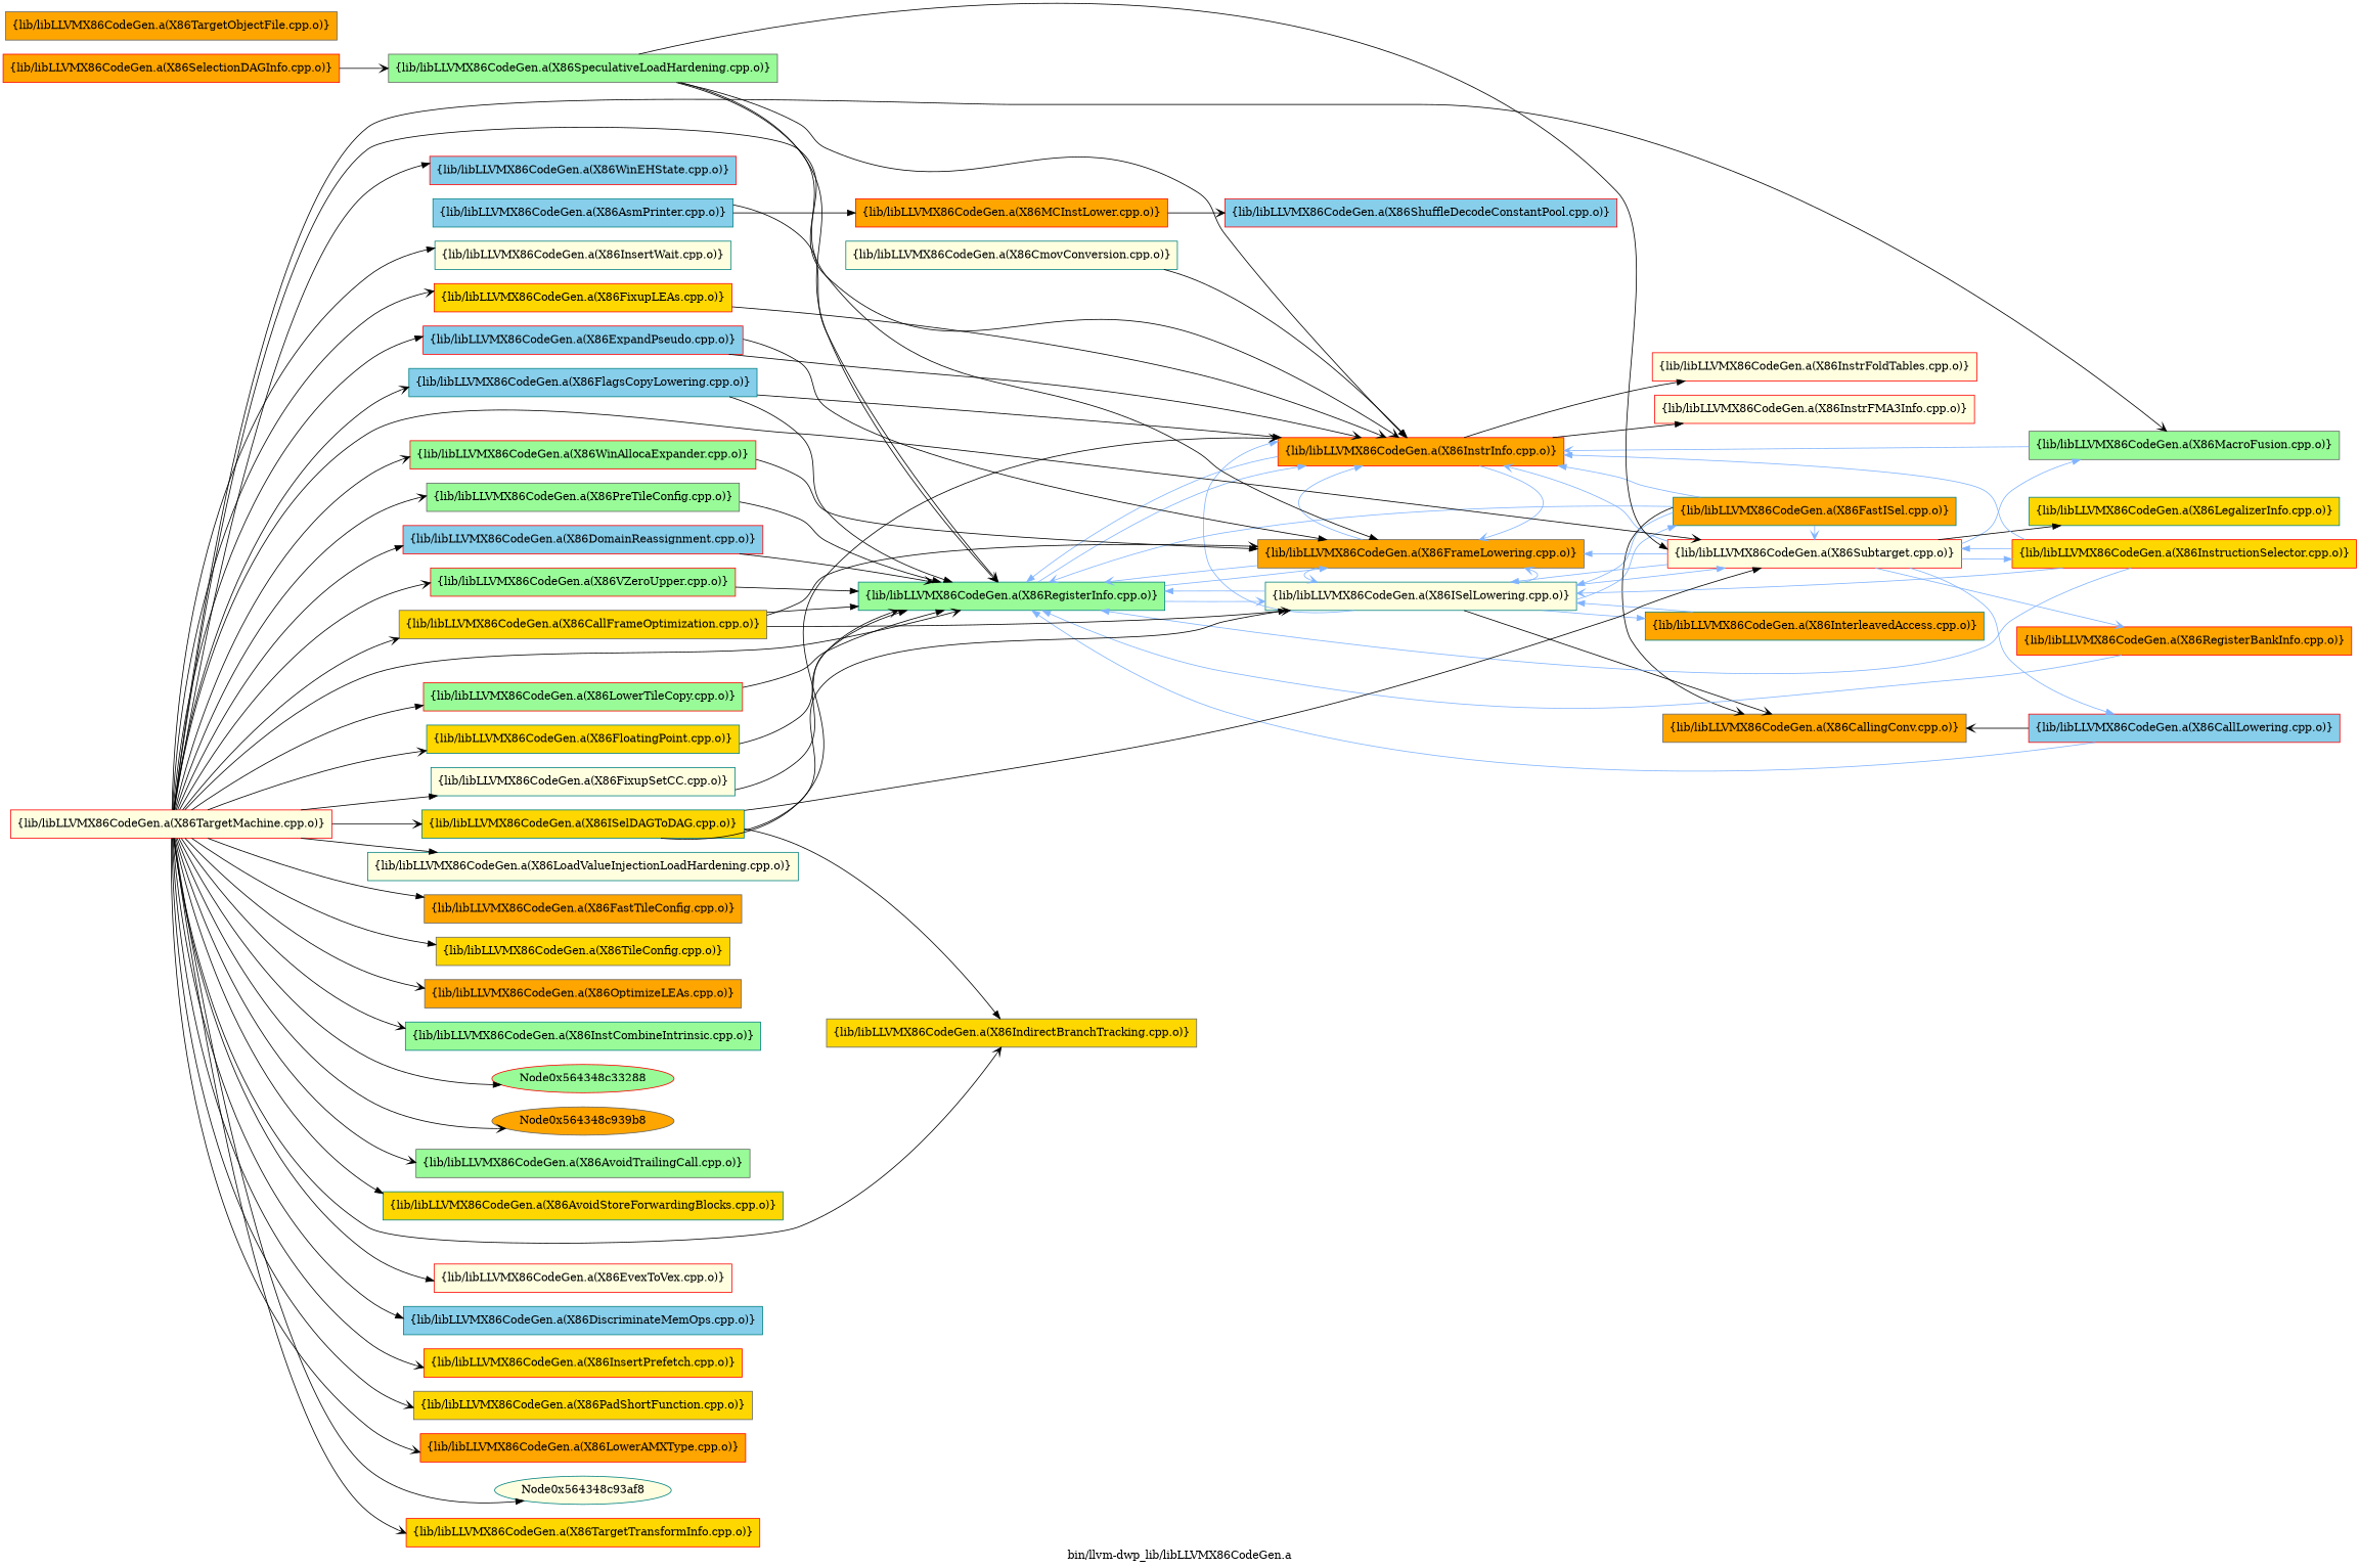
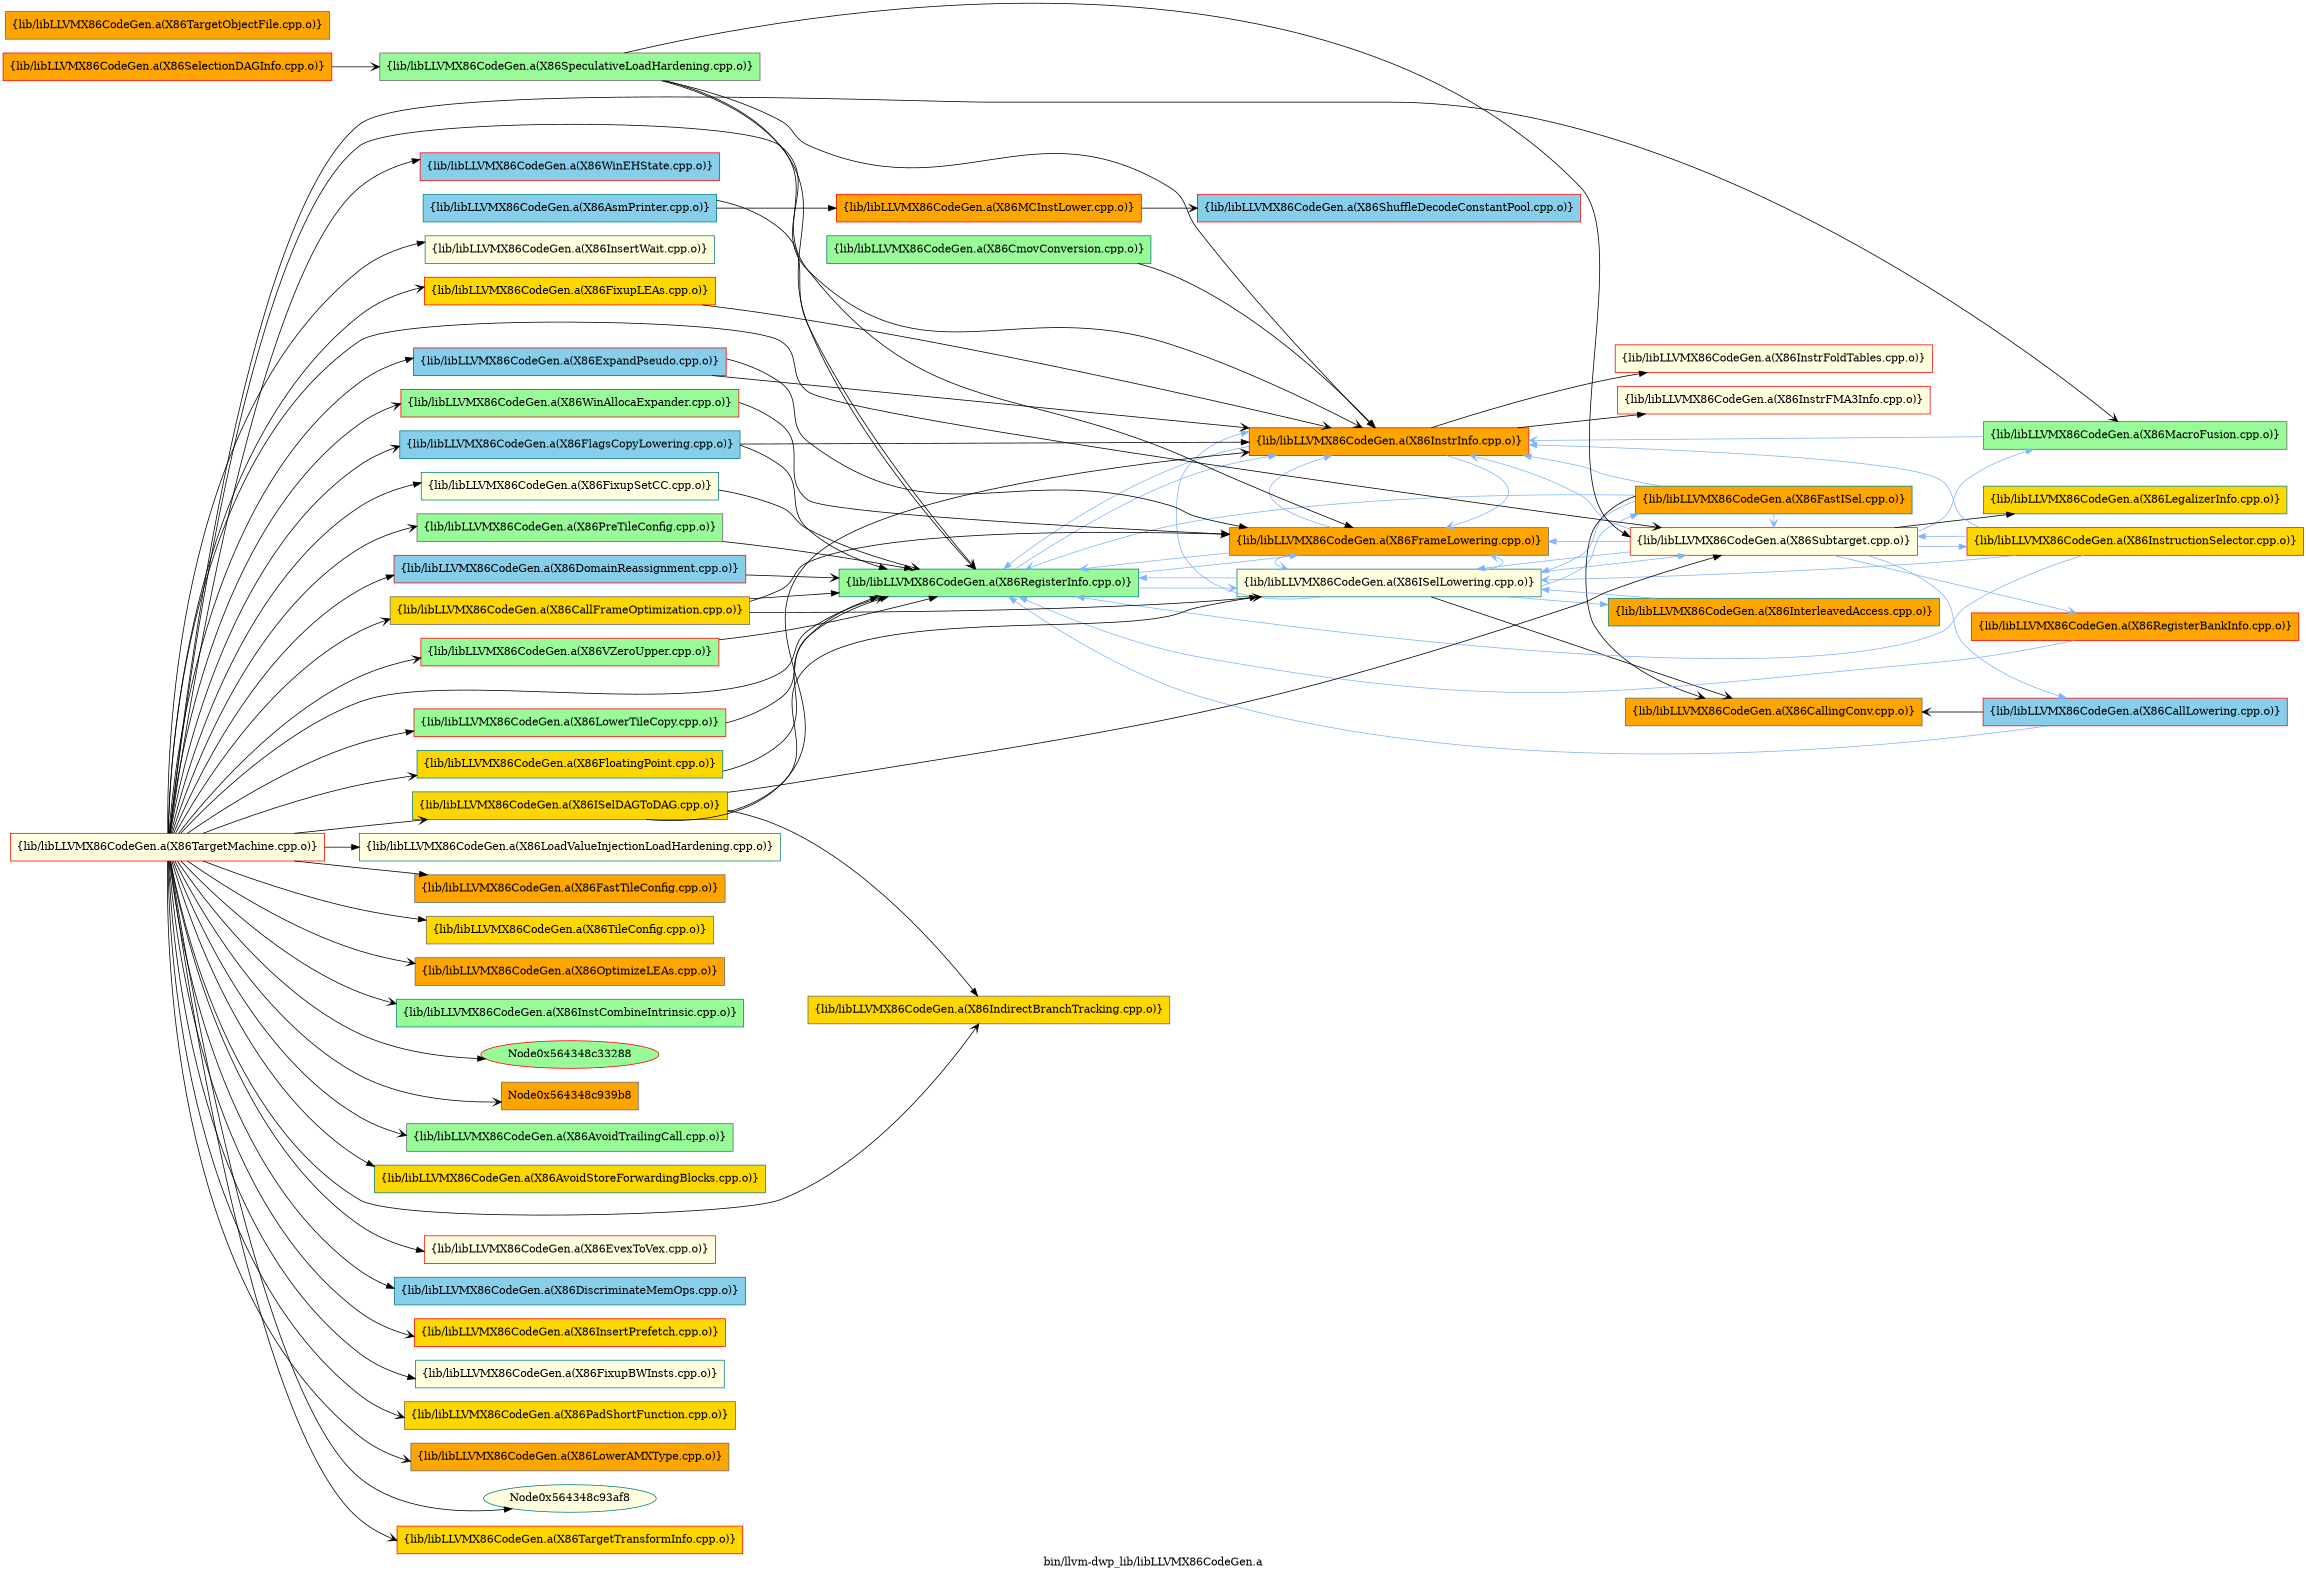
  digraph {
    label="bin/llvm-dwp_lib/libLLVMX86CodeGen.a"
    rankdir=LR
    node [color=red fillcolor=orange group=0 shape=box style=filled]
    edge [arrowhead=normal]
    n1 [color=teal fillcolor=skyblue label="{lib/libLLVMX86CodeGen.a(X86AsmPrinter.cpp.o)}"]
    n2 [label="{lib/libLLVMX86CodeGen.a(X86MCInstLower.cpp.o)}"]
    n3 [color=teal fillcolor=palegreen group=1 label="{lib/libLLVMX86CodeGen.a(X86RegisterInfo.cpp.o)}"]
    n4 [fillcolor=skyblue label="{lib/libLLVMX86CodeGen.a(X86ShuffleDecodeConstantPool.cpp.o)}"]
    n5 [color=teal fillcolor=lightyellow group=1 label="{lib/libLLVMX86CodeGen.a(X86ISelLowering.cpp.o)}"]
    n6 [group=1 label="{lib/libLLVMX86CodeGen.a(X86InstrInfo.cpp.o)}"]
    n7 [color=gray40 group=1 label="{lib/libLLVMX86CodeGen.a(X86FrameLowering.cpp.o)}"]
    n8 [color=teal group=1 label="{lib/libLLVMX86CodeGen.a(X86FastISel.cpp.o)}"]
    n9 [color=gray40 label="{lib/libLLVMX86CodeGen.a(X86CallingConv.cpp.o)}"]
    n10 [color=teal group=1 label="{lib/libLLVMX86CodeGen.a(X86InterleavedAccess.cpp.o)}"]
    n11 [fillcolor=lightyellow group=1 label="{lib/libLLVMX86CodeGen.a(X86Subtarget.cpp.o)}"]
    n12 [fillcolor=lightyellow label="{lib/libLLVMX86CodeGen.a(X86InstrFoldTables.cpp.o)}"]
    n13 [fillcolor=lightyellow label="{lib/libLLVMX86CodeGen.a(X86InstrFMA3Info.cpp.o)}"]
    n14 [color=gray40 fillcolor=palegreen group=1 label="{lib/libLLVMX86CodeGen.a(X86MacroFusion.cpp.o)}"]
    n15 [fillcolor=skyblue group=1 label="{lib/libLLVMX86CodeGen.a(X86CallLowering.cpp.o)}"]
    n16 [color=teal fillcolor=gold label="{lib/libLLVMX86CodeGen.a(X86LegalizerInfo.cpp.o)}"]
    n17 [group=1 label="{lib/libLLVMX86CodeGen.a(X86RegisterBankInfo.cpp.o)}"]
    n18 [fillcolor=gold group=1 label="{lib/libLLVMX86CodeGen.a(X86InstructionSelector.cpp.o)}"]
    n19 [fillcolor=lightyellow label="{lib/libLLVMX86CodeGen.a(X86TargetMachine.cpp.o)}"]
    n20 [fillcolor=skyblue label="{lib/libLLVMX86CodeGen.a(X86ExpandPseudo.cpp.o)}"]
    n21 [fillcolor=palegreen label="{lib/libLLVMX86CodeGen.a(X86LowerTileCopy.cpp.o)}"]
    n22 [color=teal fillcolor=gold label="{lib/libLLVMX86CodeGen.a(X86FloatingPoint.cpp.o)}"]
    n23 [color=teal fillcolor=lightyellow label="{lib/libLLVMX86CodeGen.a(X86LoadValueInjectionLoadHardening.cpp.o)}"]
    n24 [color=gray40 label="{lib/libLLVMX86CodeGen.a(X86FastTileConfig.cpp.o)}"]
    n25 [color=gray40 fillcolor=gold label="{lib/libLLVMX86CodeGen.a(X86TileConfig.cpp.o)}"]
    n26 [color=teal fillcolor=skyblue label="{lib/libLLVMX86CodeGen.a(X86FlagsCopyLowering.cpp.o)}"]
    n27 [color=teal fillcolor=lightyellow label="{lib/libLLVMX86CodeGen.a(X86FixupSetCC.cpp.o)}"]
    n28 [color=gray40 label="{lib/libLLVMX86CodeGen.a(X86OptimizeLEAs.cpp.o)}"]
    n29 [color=gray40 fillcolor=gold label="{lib/libLLVMX86CodeGen.a(X86CallFrameOptimization.cpp.o)}"]
    n30 [color=teal fillcolor=palegreen label="{lib/libLLVMX86CodeGen.a(X86InstCombineIntrinsic.cpp.o)}"]
    n31 [fillcolor=palegreen label=Node0x564348c33288 group="" shape=""]
-   Node0x564348c939b8 [color=gray40 group="" shape=""]
+   Node0x564348c939b8 [color=gray40 group=""]
    n33 [color=gray40 fillcolor=palegreen label="{lib/libLLVMX86CodeGen.a(X86AvoidTrailingCall.cpp.o)}"]
    n34 [color=teal fillcolor=gold label="{lib/libLLVMX86CodeGen.a(X86AvoidStoreForwardingBlocks.cpp.o)}"]
    n35 [color=gray40 fillcolor=palegreen label="{lib/libLLVMX86CodeGen.a(X86PreTileConfig.cpp.o)}"]
    n36 [color=teal fillcolor=gold label="{lib/libLLVMX86CodeGen.a(X86ISelDAGToDAG.cpp.o)}"]
    n37 [color=gray40 fillcolor=gold label="{lib/libLLVMX86CodeGen.a(X86IndirectBranchTracking.cpp.o)}"]
    n38 [fillcolor=lightyellow label="{lib/libLLVMX86CodeGen.a(X86EvexToVex.cpp.o)}"]
    n39 [color=teal fillcolor=skyblue label="{lib/libLLVMX86CodeGen.a(X86DiscriminateMemOps.cpp.o)}"]
    n40 [fillcolor=gold label="{lib/libLLVMX86CodeGen.a(X86InsertPrefetch.cpp.o)}"]
+   n41 [color=teal fillcolor=lightyellow label="{lib/libLLVMX86CodeGen.a(X86FixupBWInsts.cpp.o)}"]
    n42 [color=gray40 fillcolor=gold label="{lib/libLLVMX86CodeGen.a(X86PadShortFunction.cpp.o)}"]
    n43 [fillcolor=gold label="{lib/libLLVMX86CodeGen.a(X86FixupLEAs.cpp.o)}"]
-   n44 [label="{lib/libLLVMX86CodeGen.a(X86LowerAMXType.cpp.o)}"]
+   n44 [color=gray40 label="{lib/libLLVMX86CodeGen.a(X86LowerAMXType.cpp.o)}"]
    n45 [fillcolor=skyblue label="{lib/libLLVMX86CodeGen.a(X86DomainReassignment.cpp.o)}"]
    Node0x564348c93af8 [color=teal fillcolor=lightyellow group="" shape=""]
    n47 [fillcolor=gold label="{lib/libLLVMX86CodeGen.a(X86TargetTransformInfo.cpp.o)}"]
    n48 [fillcolor=palegreen label="{lib/libLLVMX86CodeGen.a(X86VZeroUpper.cpp.o)}"]
    n49 [fillcolor=palegreen label="{lib/libLLVMX86CodeGen.a(X86WinAllocaExpander.cpp.o)}"]
    n50 [fillcolor=skyblue label="{lib/libLLVMX86CodeGen.a(X86WinEHState.cpp.o)}"]
    n51 [color=teal fillcolor=lightyellow label="{lib/libLLVMX86CodeGen.a(X86InsertWait.cpp.o)}"]
    n52 [color=gray40 fillcolor=palegreen label="{lib/libLLVMX86CodeGen.a(X86SpeculativeLoadHardening.cpp.o)}"]
-   n53 [color=teal fillcolor=lightyellow label="{lib/libLLVMX86CodeGen.a(X86CmovConversion.cpp.o)}"]
+   n53 [color=teal fillcolor=palegreen label="{lib/libLLVMX86CodeGen.a(X86CmovConversion.cpp.o)}"]
    n54 [label="{lib/libLLVMX86CodeGen.a(X86SelectionDAGInfo.cpp.o)}"]
    n55 [color=gray40 label="{lib/libLLVMX86CodeGen.a(X86TargetObjectFile.cpp.o)}"]
    subgraph sub_1 {
      rank=same
      n1
    }
    subgraph sub_2 {
      rank=same
      n2
      n3
    }
    subgraph sub_3 {
      rank=same
      n4
      n5
      n6
      n7
    }
    subgraph sub_4 {
      rank=same
      n8
      n9
      n10
      n11
      n12
      n13
    }
    n1 -> n2
    n1 -> n3 [arrowhead=vee]
    n2 -> n4 [arrowhead=vee]
    n3 -> n5 [arrowhead=vee color="0.600000 0.5 1"]
    n3 -> n6 [color="0.600000 0.5 1"]
    n3 -> n7 [color="0.600000 0.5 1"]
    n5 -> n3 [color="0.600000 0.5 1"]
    n5 -> n6 [color="0.600000 0.5 1"]
    n5 -> n7 [arrowhead=vee color="0.600000 0.5 1"]
    n5 -> n8 [color="0.600000 0.5 1"]
    n5 -> n9 [arrowhead=vee]
    n5 -> n10 [color="0.600000 0.5 1"]
    n5 -> n11 [color="0.600000 0.5 1"]
    n6 -> n3 [color="0.600000 0.5 1"]
    n6 -> n7 [arrowhead=vee color="0.600000 0.5 1"]
    n6 -> n12
    n6 -> n13
    n7 -> n3 [arrowhead=vee color="0.600000 0.5 1"]
    n7 -> n5 [arrowhead=vee color="0.600000 0.5 1"]
    n7 -> n6 [color="0.600000 0.5 1"]
    n8 -> n3 [arrowhead=vee color="0.600000 0.5 1"]
    n8 -> n5 [color="0.600000 0.5 1"]
    n8 -> n6 [color="0.600000 0.5 1"]
    n8 -> n9 [arrowhead=vee]
    n8 -> n11 [arrowhead=vee color="0.600000 0.5 1"]
    n10 -> n5 [color="0.600000 0.5 1"]
    n11 -> n5 [color="0.600000 0.5 1"]
    n11 -> n6 [arrowhead=vee color="0.600000 0.5 1"]
    n11 -> n7 [color="0.600000 0.5 1"]
    n11 -> n14 [color="0.600000 0.5 1"]
    n11 -> n15 [color="0.600000 0.5 1"]
    n11 -> n16
    n11 -> n17 [arrowhead=vee color="0.600000 0.5 1"]
    n11 -> n18 [color="0.600000 0.5 1"]
    n14 -> n6 [arrowhead=vee color="0.600000 0.5 1"]
    n15 -> n3 [color="0.600000 0.5 1"]
    n15 -> n9 [arrowhead=vee]
    n17 -> n3 [color="0.600000 0.5 1"]
    n18 -> n3 [color="0.600000 0.5 1"]
    n18 -> n5 [arrowhead=vee color="0.600000 0.5 1"]
    n18 -> n6 [color="0.600000 0.5 1"]
    n18 -> n11 [color="0.600000 0.5 1"]
    n19 -> n3 [arrowhead=vee]
    n19 -> n6 [arrowhead=vee]
    n19 -> n11 [arrowhead=vee]
    n19 -> n14 [arrowhead=vee]
    n19 -> n20
    n19 -> n21
    n19 -> n22 [arrowhead=vee]
    n19 -> n23
    n19 -> n24
    n19 -> n25
    n19 -> n26 [arrowhead=vee]
    n19 -> n27
    n19 -> n28 [arrowhead=vee]
    n19 -> n29 [arrowhead=vee]
    n19 -> n30 [arrowhead=vee]
    n19 -> n31
    n19 -> Node0x564348c939b8 [arrowhead=vee]
    n19 -> n33 [arrowhead=vee]
    n19 -> n34
    n19 -> n35 [arrowhead=vee]
    n19 -> n36 [arrowhead=vee]
    n19 -> n37 [arrowhead=vee]
    n19 -> n38
    n19 -> n39
    n19 -> n40 [arrowhead=vee]
+   n19 -> n41
    n19 -> n42 [arrowhead=vee]
    n19 -> n43 [arrowhead=vee]
    n19 -> n44 [arrowhead=vee]
    n19 -> n45
    n19 -> Node0x564348c93af8
    n19 -> n47 [arrowhead=vee]
    n19 -> n48 [arrowhead=vee]
    n19 -> n49 [arrowhead=vee]
    n19 -> n50
    n19 -> n51
    n20 -> n6 [arrowhead=vee]
    n20 -> n7
    n21 -> n3
    n22 -> n3
    n26 -> n3
    n26 -> n6
    n27 -> n3 [arrowhead=vee]
    n29 -> n3
    n29 -> n5 [arrowhead=vee]
    n29 -> n7 [arrowhead=vee]
    n35 -> n3
    n36 -> n5
    n36 -> n6 [arrowhead=vee]
    n36 -> n11
    n36 -> n37
    n43 -> n6 [arrowhead=vee]
    n45 -> n3 [arrowhead=vee]
    n48 -> n3
    n49 -> n7
    n52 -> n3 [arrowhead=vee]
    n52 -> n6
    n52 -> n7
    n52 -> n11
    n53 -> n6
    n54 -> n52 [arrowhead=vee]
  }
